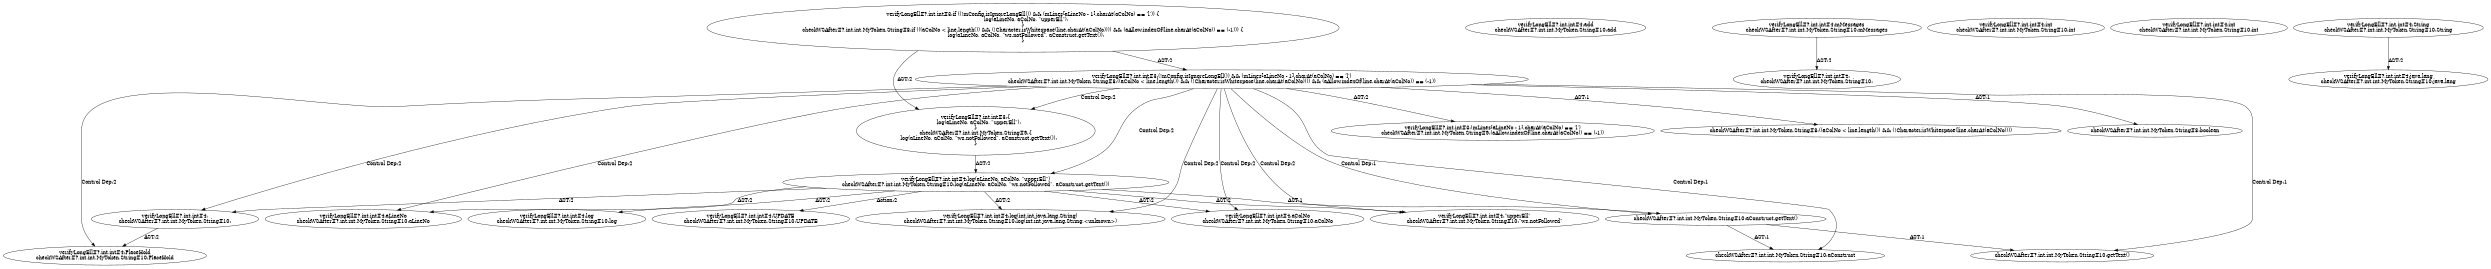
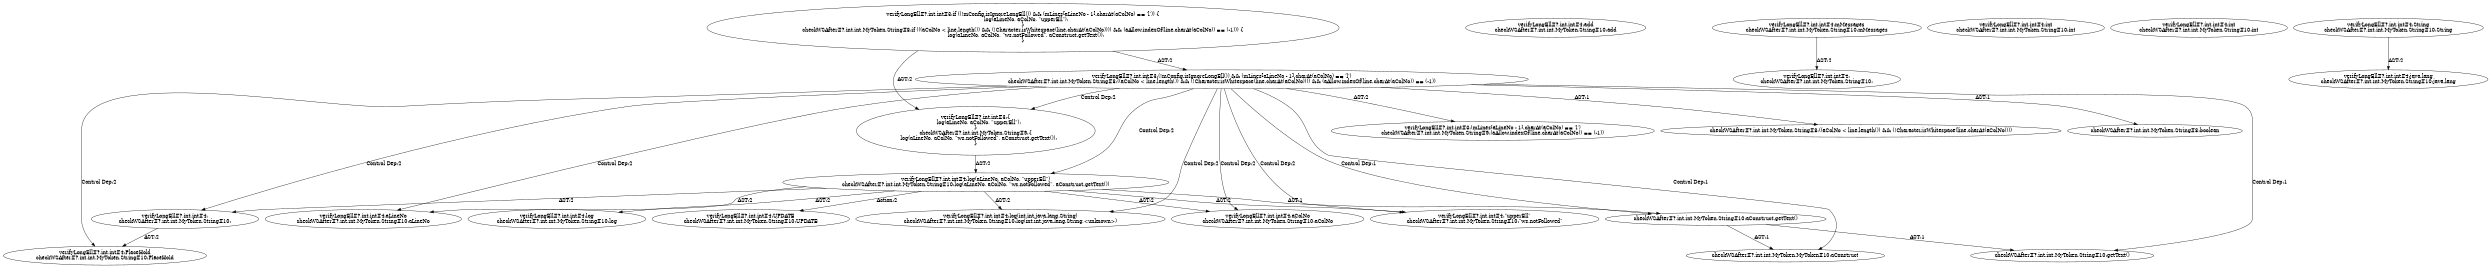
  digraph {
    node [shape=ellipse]
    n1 [label="verifyLongEll#?,int,int#4:UPDATE\ncheckWSAfter#?,int,int,MyToken,String#10:UPDATE"]
    n2 [label="verifyLongEll#?,int,int#4:log(aLineNo, aColNo, \"upperEll\")\ncheckWSAfter#?,int,int,MyToken,String#10:log(aLineNo, aColNo, \"ws.notFollowed\", aConstruct.getText())"]
    n3 [label="verifyLongEll#?,int,int#4:log(int,int,java.lang.String)\ncheckWSAfter#?,int,int,MyToken,String#10:log(int,int,java.lang.String,<unknown>)"]
    n4 [label="verifyLongEll#?,int,int#4:\ncheckWSAfter#?,int,int,MyToken,String#10:"]
    n5 [label="verifyLongEll#?,int,int#4:aLineNo\ncheckWSAfter#?,int,int,MyToken,String#10:aLineNo"]
    n6 [label="verifyLongEll#?,int,int#4:aColNo\ncheckWSAfter#?,int,int,MyToken,String#10:aColNo"]
    n7 [label="verifyLongEll#?,int,int#4:\"upperEll\"\ncheckWSAfter#?,int,int,MyToken,String#10:\"ws.notFollowed\""]
    n8 [label="verifyLongEll#?,int,int#4:log\ncheckWSAfter#?,int,int,MyToken,String#10:log"]
    n9 [label="checkWSAfter#?,int,int,MyToken,String#10:aConstruct.getText()"]
    n10 [label="verifyLongEll#?,int,int#4:PlaceHold\ncheckWSAfter#?,int,int,MyToken,String#10:PlaceHold"]
    n11 [label="checkWSAfter#?,int,int,MyToken,String#10:getText()"]
-   n12 [label="checkWSAfter#?,int,int,MyToken,String#10:aConstruct"]
+   n12 [label="checkWSAfter#?,int,int,MyToken,MyToken#10:aConstruct"]
    n13 [label="verifyLongEll#?,int,int#3:(!mConfig.isIgnoreLongEll()) && (mLines[aLineNo - 1].charAt(aColNo) == 'l')\ncheckWSAfter#?,int,int,MyToken,String#8:((aColNo < line.length()) && (!Character.isWhitespace(line.charAt(aColNo)))) && (aAllow.indexOf(line.charAt(aColNo)) == (-1))"]
    n14 [label="verifyLongEll#?,int,int#3:(mLines[aLineNo - 1].charAt(aColNo) == 'l')\ncheckWSAfter#?,int,int,MyToken,String#9:(aAllow.indexOf(line.charAt(aColNo)) == (-1))"]
    n15 [label="verifyLongEll#?,int,int#3:\{\n    log(aLineNo, aColNo, \"upperEll\");\n\}\ncheckWSAfter#?,int,int,MyToken,String#9:\{\n    log(aLineNo, aColNo, \"ws.notFollowed\", aConstruct.getText());\n\}"]
    n16 [label="checkWSAfter#?,int,int,MyToken,String#8:((aColNo < line.length()) && (!Character.isWhitespace(line.charAt(aColNo))))"]
    n17 [label="checkWSAfter#?,int,int,MyToken,String#8:boolean"]
    n18 [label="verifyLongEll#?,int,int#3:if ((!mConfig.isIgnoreLongEll()) && (mLines[aLineNo - 1].charAt(aColNo) == 'l')) \{\n    log(aLineNo, aColNo, \"upperEll\");\n\}\ncheckWSAfter#?,int,int,MyToken,String#8:if (((aColNo < line.length()) && (!Character.isWhitespace(line.charAt(aColNo)))) && (aAllow.indexOf(line.charAt(aColNo)) == (-1))) \{\n    log(aLineNo, aColNo, \"ws.notFollowed\", aConstruct.getText());\n\}"]
    n19 [label="verifyLongEll#?,int,int#4:add\ncheckWSAfter#?,int,int,MyToken,String#10:add"]
    n20 [label="verifyLongEll#?,int,int#4:mMessages\ncheckWSAfter#?,int,int,MyToken,String#10:mMessages"]
    n21 [label="verifyLongEll#?,int,int#4:\ncheckWSAfter#?,int,int,MyToken,String#10:"]
    n22 [label="verifyLongEll#?,int,int#4:int\ncheckWSAfter#?,int,int,MyToken,String#10:int"]
    n23 [label="verifyLongEll#?,int,int#4:int\ncheckWSAfter#?,int,int,MyToken,String#10:int"]
    n24 [label="verifyLongEll#?,int,int#4:String\ncheckWSAfter#?,int,int,MyToken,String#10:String"]
    n25 [label="verifyLongEll#?,int,int#4:java.lang\ncheckWSAfter#?,int,int,MyToken,String#10:java.lang"]
    n2 -> n1 [label="Action:2"]
    n2 -> n3 [label="AST:2"]
    n2 -> n4 [label="AST:2"]
    n2 -> n5 [label="AST:2"]
    n2 -> n6 [label="AST:2"]
    n2 -> n7 [label="AST:2"]
    n2 -> n8 [label="AST:2"]
    n2 -> n9 [label="AST:1"]
    n4 -> n10 [label="AST:2"]
    n9 -> n11 [label="AST:1"]
    n9 -> n12 [label="AST:1"]
    n13 -> n2 [label="Control Dep:2"]
    n13 -> n3 [label="Control Dep:2"]
    n13 -> n4 [label="Control Dep:2"]
    n13 -> n5 [label="Control Dep:2"]
    n13 -> n6 [label="Control Dep:2"]
    n13 -> n7 [label="Control Dep:2"]
    n13 -> n9 [label="Control Dep:1"]
    n13 -> n10 [label="Control Dep:2"]
    n13 -> n11 [label="Control Dep:1"]
    n13 -> n12 [label="Control Dep:1"]
    n13 -> n14 [label="AST:2"]
    n13 -> n15 [label="Control Dep:2"]
    n13 -> n16 [label="AST:1"]
    n13 -> n17 [label="AST:1"]
    n15 -> n2 [label="AST:2"]
    n18 -> n13 [label="AST:2"]
    n18 -> n15 [label="AST:2"]
    n20 -> n21 [label="AST:2"]
    n24 -> n25 [label="AST:2"]
  }
